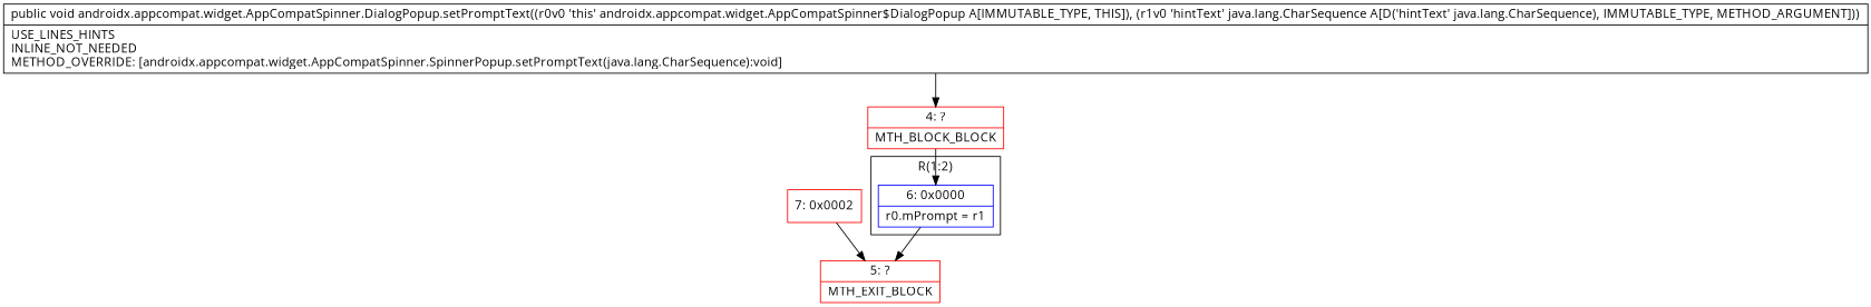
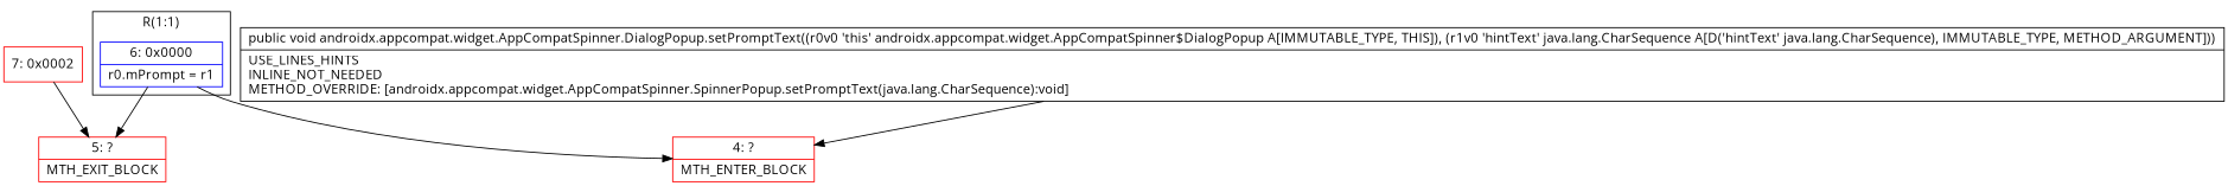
  digraph {
    fontname="Open Sans"
    node [color=red fontname="Open Sans" shape=record]
    edge [fontname="Open Sans"]
    n1 [color=blue label="{6\:\ 0x0000|r0.mPrompt = r1\l}"]
    n2 [label="{5\:\ ?|MTH_EXIT_BLOCK\l}"]
    n3 [label="{7\:\ 0x0002}"]
-   n4 [label="{4\:\ ?|MTH_BLOCK_BLOCK\l}"]
+   n4 [label="{4\:\ ?|MTH_ENTER_BLOCK\l}"]
    n5 [label="{public void androidx.appcompat.widget.AppCompatSpinner.DialogPopup.setPromptText((r0v0 'this' androidx.appcompat.widget.AppCompatSpinner$DialogPopup A[IMMUTABLE_TYPE, THIS]), (r1v0 'hintText' java.lang.CharSequence A[D('hintText' java.lang.CharSequence), IMMUTABLE_TYPE, METHOD_ARGUMENT]))  | USE_LINES_HINTS\lINLINE_NOT_NEEDED\lMETHOD_OVERRIDE: [androidx.appcompat.widget.AppCompatSpinner.SpinnerPopup.setPromptText(java.lang.CharSequence):void]\l}" color=""]
    subgraph cluster_1 {
-     label="R(1:2)"
+     label="R(1:1)"
      n1
    }
    n1 -> n2
    n3 -> n2
-   n4 -> n1
+   n1 -> n4
    n5 -> n4
  }
